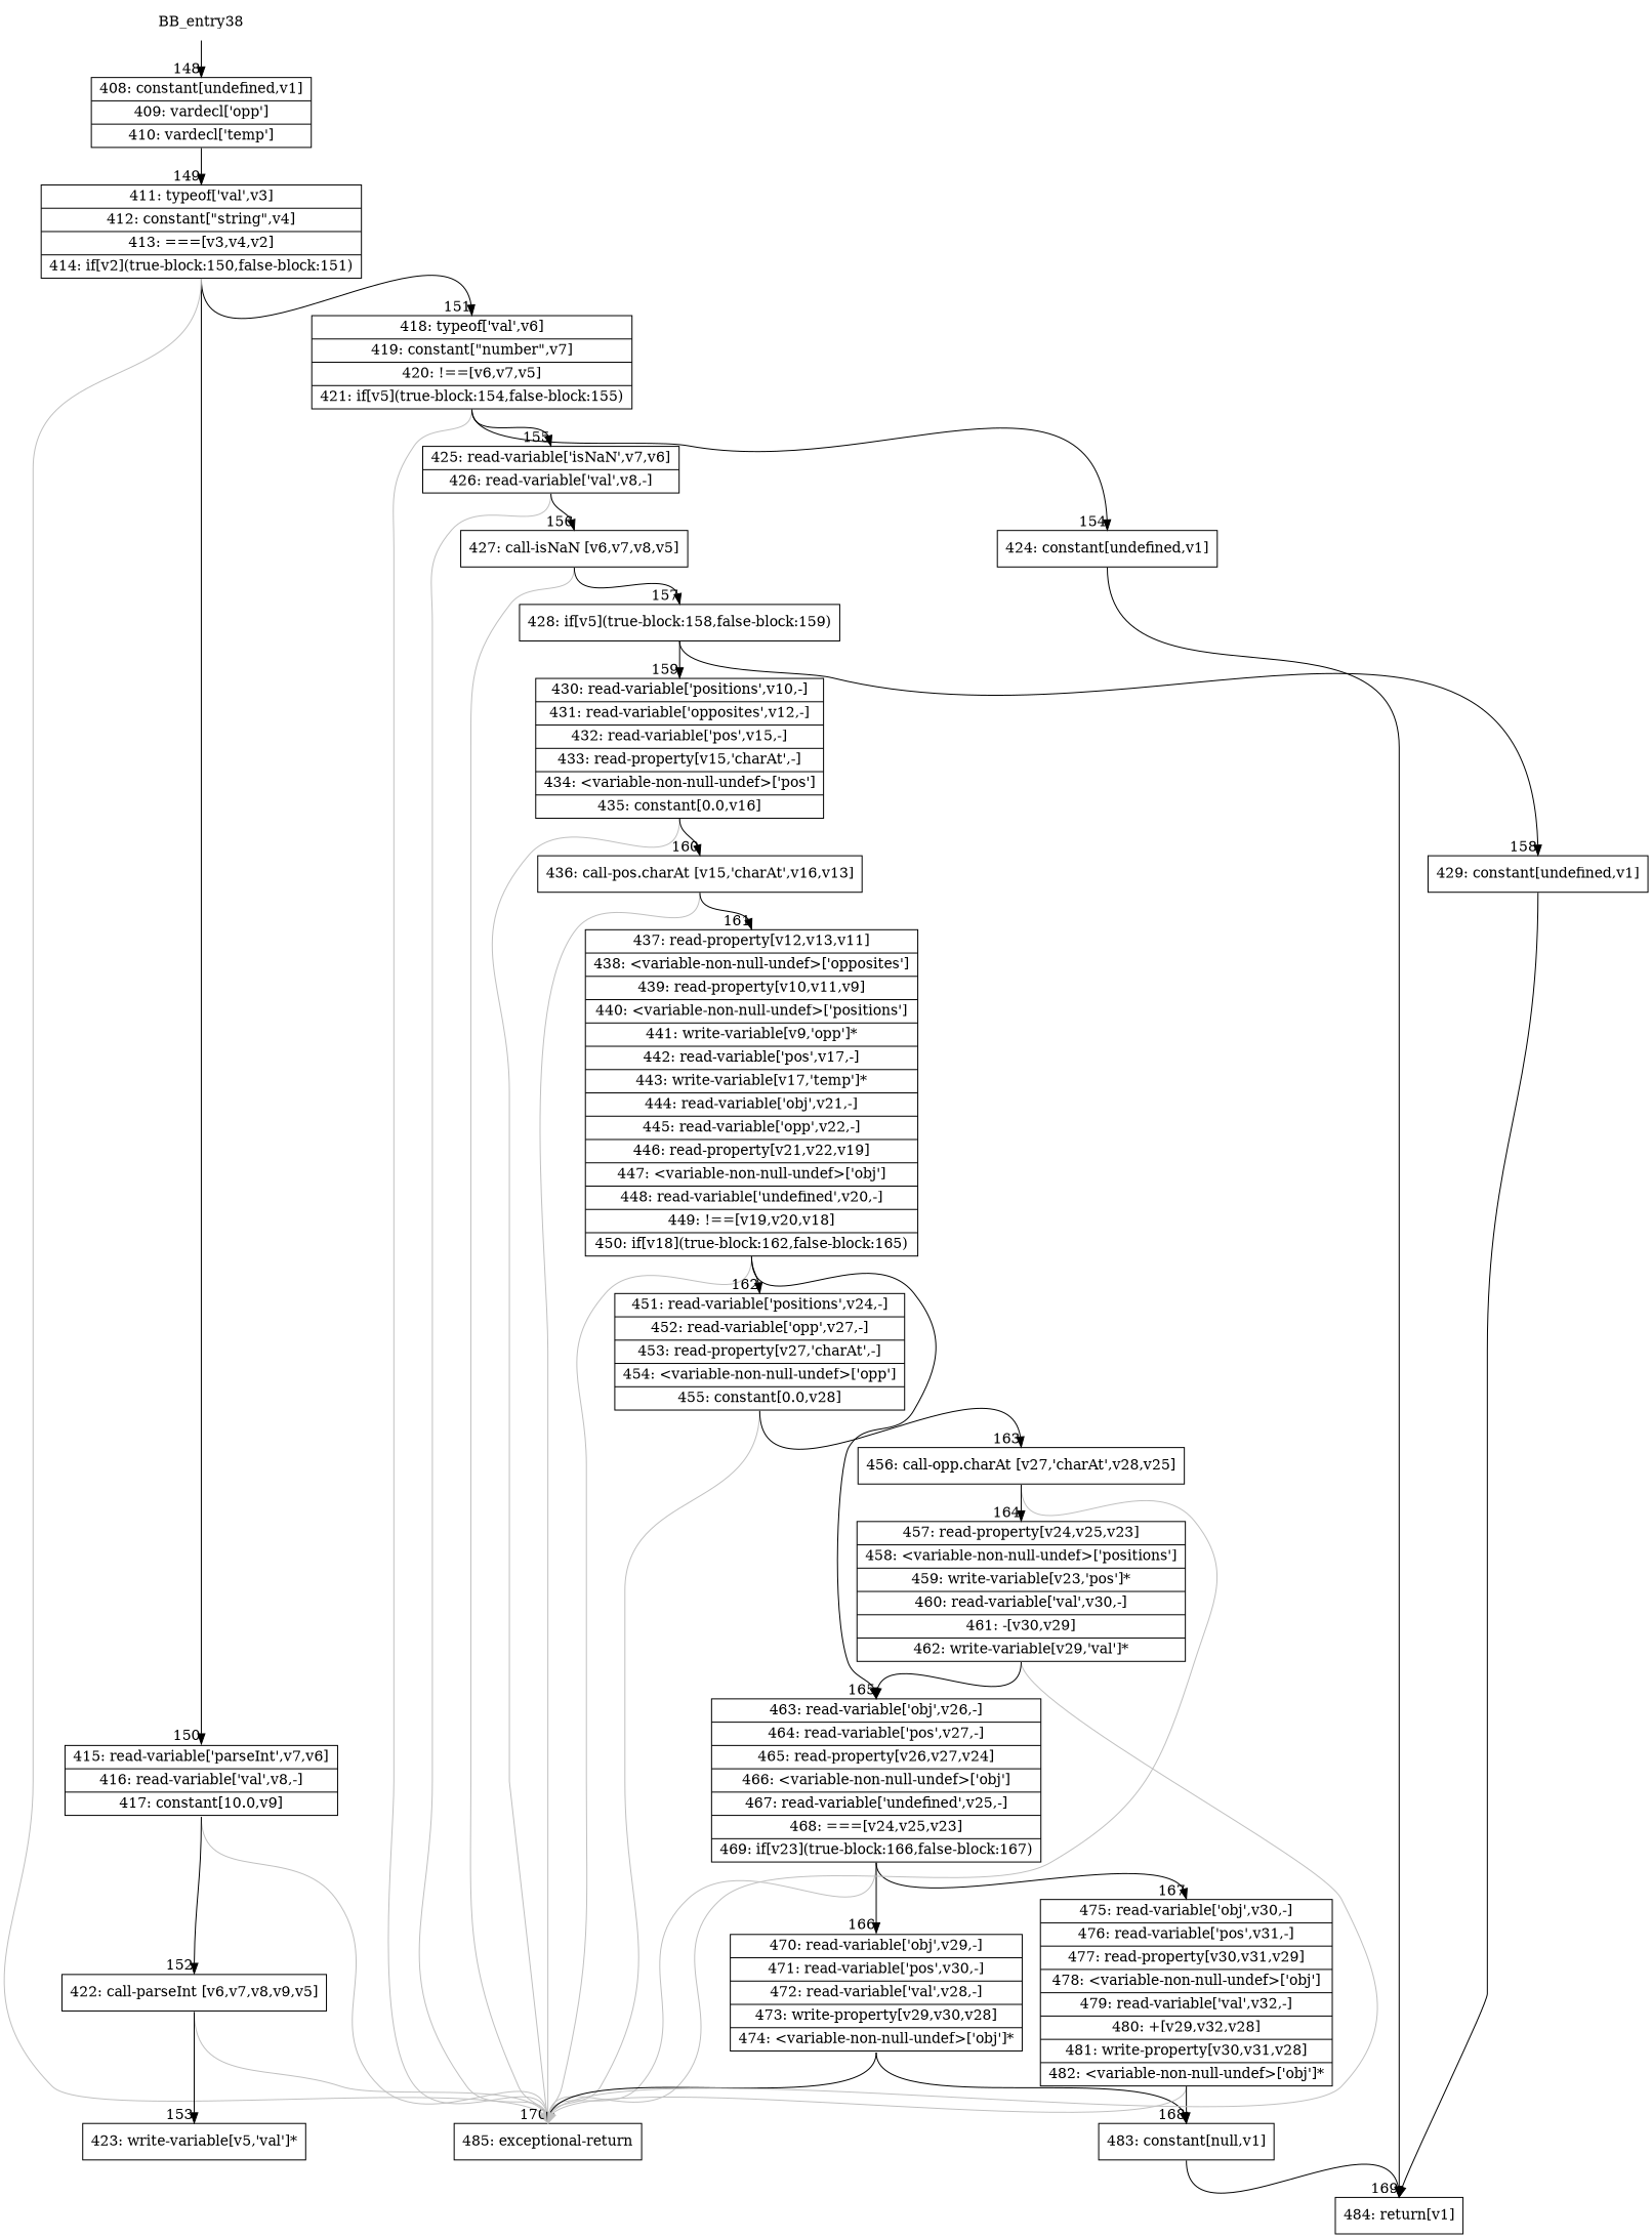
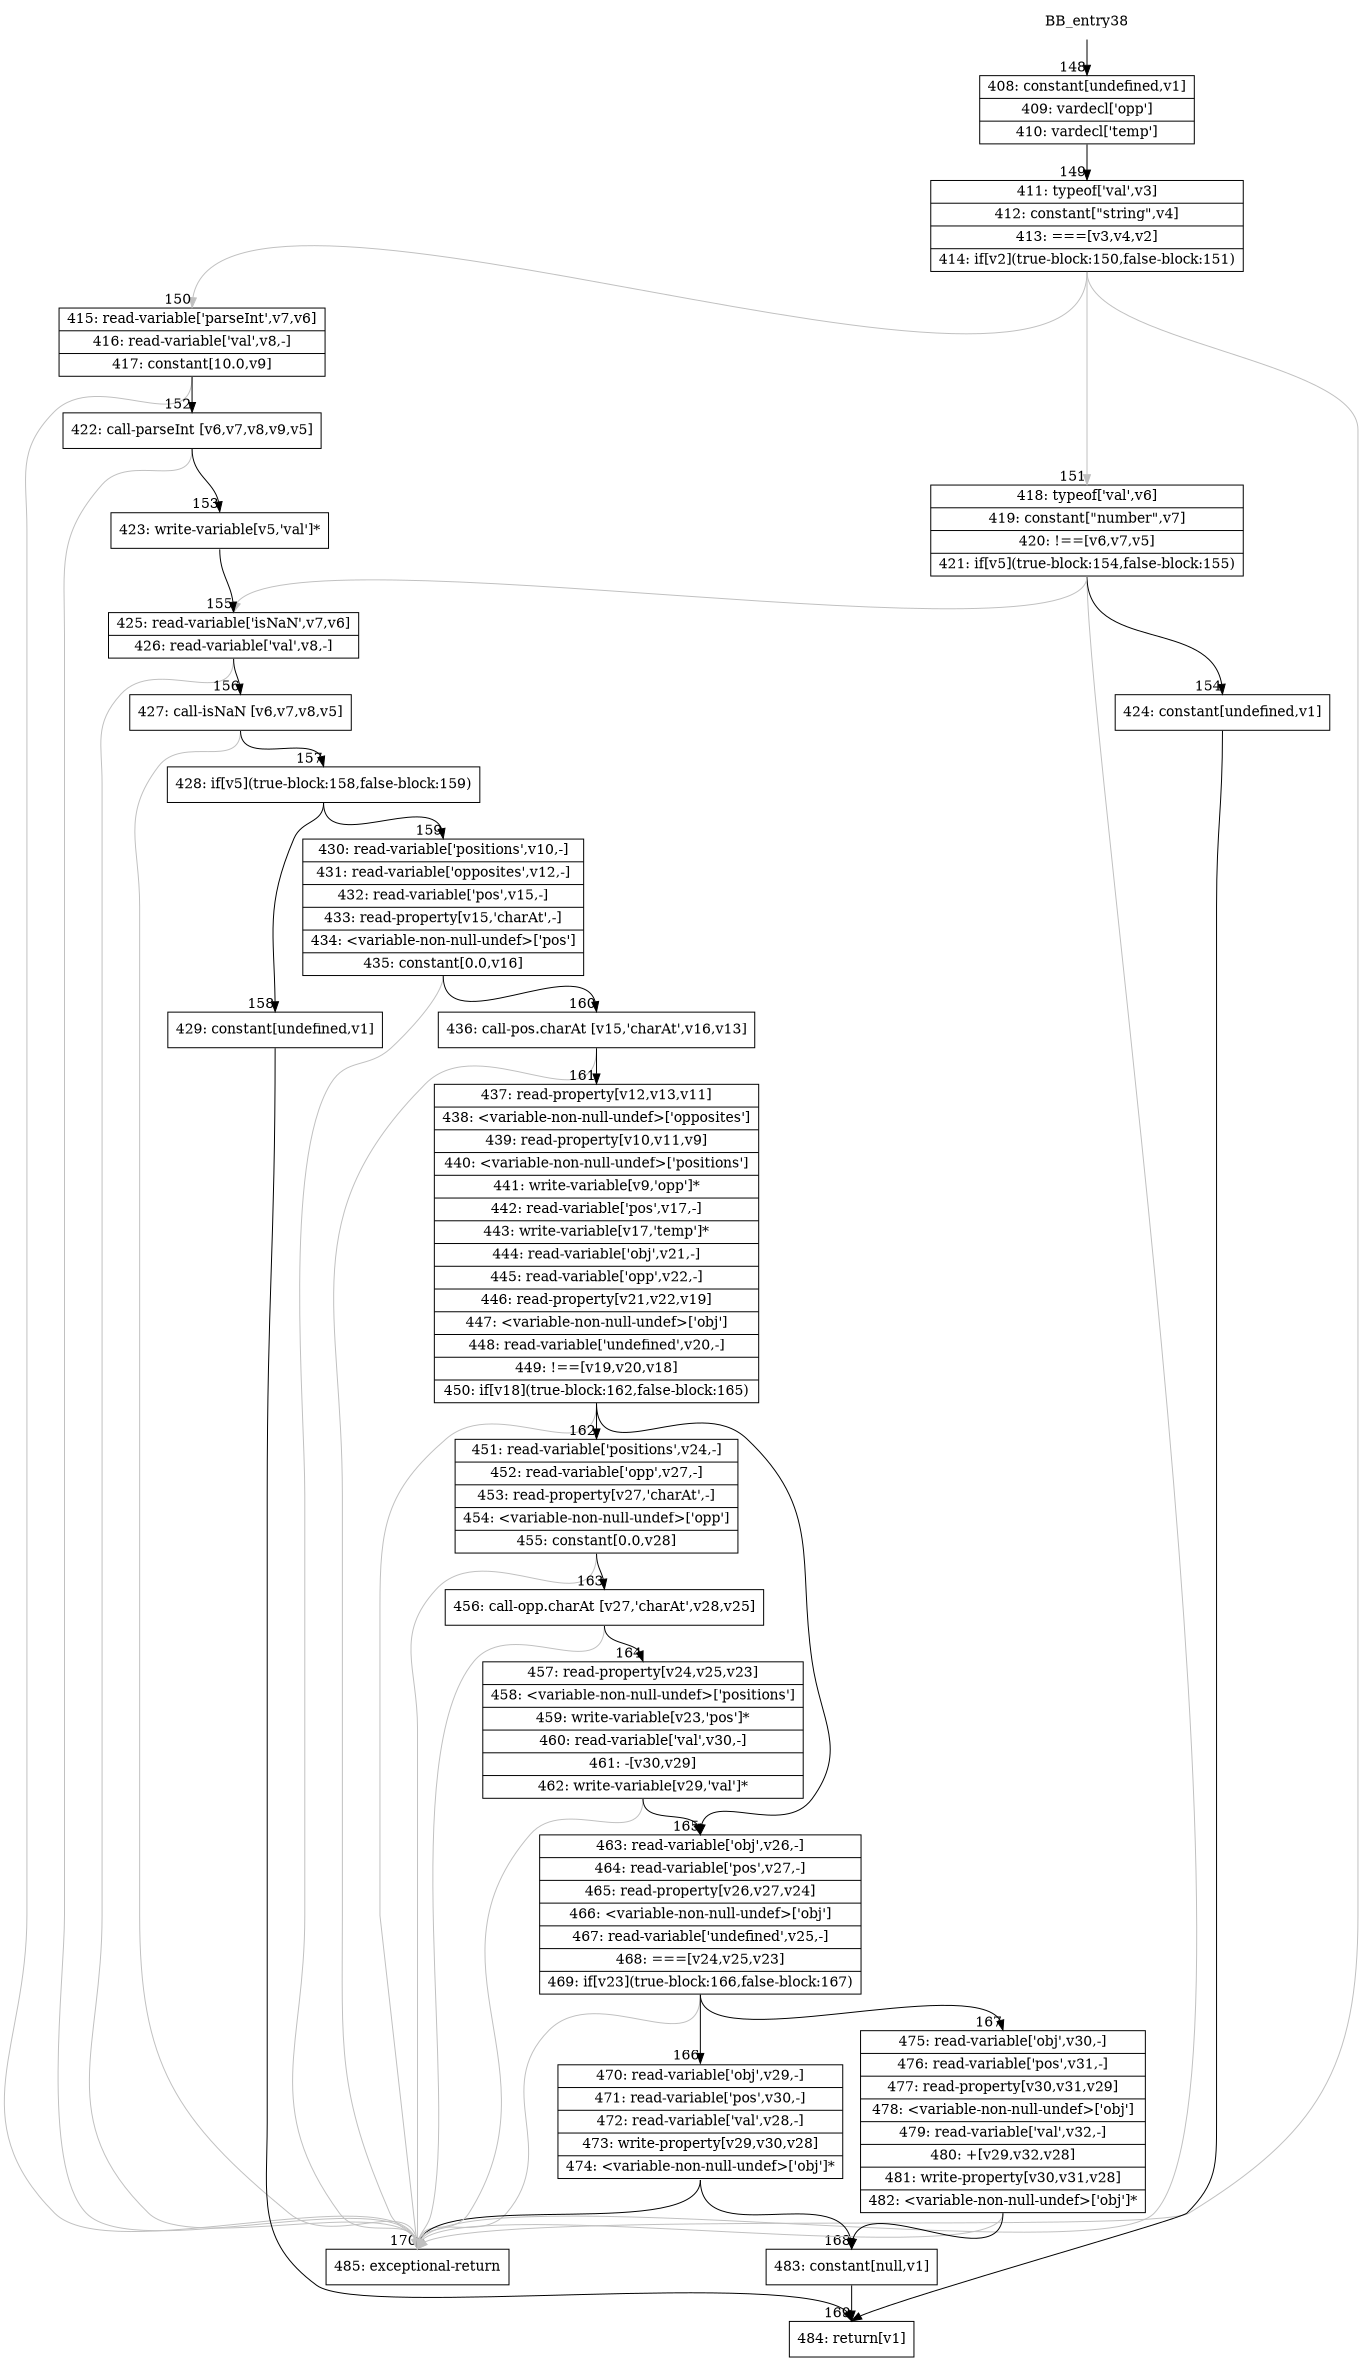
  digraph {
    rankdir=TD
    node [shape=record]
    edge [headport=n tailport=s]
    n1 [label=BB_entry38 shape=none]
    n2 [label="{408: constant[undefined,v1]|409: vardecl['opp']|410: vardecl['temp']}"]
    n3 [label="{411: typeof['val',v3]|412: constant[\"string\",v4]|413: ===[v3,v4,v2]|414: if[v2](true-block:150,false-block:151)}"]
    n4 [label="{415: read-variable['parseInt',v7,v6]|416: read-variable['val',v8,-]|417: constant[10.0,v9]}"]
    n5 [label="{418: typeof['val',v6]|419: constant[\"number\",v7]|420: !==[v6,v7,v5]|421: if[v5](true-block:154,false-block:155)}"]
    n6 [label="{485: exceptional-return}"]
    n7 [label="{422: call-parseInt [v6,v7,v8,v9,v5]}"]
    n8 [label="{424: constant[undefined,v1]}"]
    n9 [label="{425: read-variable['isNaN',v7,v6]|426: read-variable['val',v8,-]}"]
    n10 [label="{423: write-variable[v5,'val']*}"]
    n11 [label="{484: return[v1]}"]
    n12 [label="{427: call-isNaN [v6,v7,v8,v5]}"]
    n13 [label="{428: if[v5](true-block:158,false-block:159)}"]
    n14 [label="{429: constant[undefined,v1]}"]
    n15 [label="{430: read-variable['positions',v10,-]|431: read-variable['opposites',v12,-]|432: read-variable['pos',v15,-]|433: read-property[v15,'charAt',-]|434: \<variable-non-null-undef\>['pos']|435: constant[0.0,v16]}"]
    n16 [label="{436: call-pos.charAt [v15,'charAt',v16,v13]}"]
    n17 [label="{437: read-property[v12,v13,v11]|438: \<variable-non-null-undef\>['opposites']|439: read-property[v10,v11,v9]|440: \<variable-non-null-undef\>['positions']|441: write-variable[v9,'opp']*|442: read-variable['pos',v17,-]|443: write-variable[v17,'temp']*|444: read-variable['obj',v21,-]|445: read-variable['opp',v22,-]|446: read-property[v21,v22,v19]|447: \<variable-non-null-undef\>['obj']|448: read-variable['undefined',v20,-]|449: !==[v19,v20,v18]|450: if[v18](true-block:162,false-block:165)}"]
    n18 [label="{451: read-variable['positions',v24,-]|452: read-variable['opp',v27,-]|453: read-property[v27,'charAt',-]|454: \<variable-non-null-undef\>['opp']|455: constant[0.0,v28]}"]
    n19 [label="{463: read-variable['obj',v26,-]|464: read-variable['pos',v27,-]|465: read-property[v26,v27,v24]|466: \<variable-non-null-undef\>['obj']|467: read-variable['undefined',v25,-]|468: ===[v24,v25,v23]|469: if[v23](true-block:166,false-block:167)}"]
    n20 [label="{456: call-opp.charAt [v27,'charAt',v28,v25]}"]
    n21 [label="{470: read-variable['obj',v29,-]|471: read-variable['pos',v30,-]|472: read-variable['val',v28,-]|473: write-property[v29,v30,v28]|474: \<variable-non-null-undef\>['obj']*}"]
    n22 [label="{475: read-variable['obj',v30,-]|476: read-variable['pos',v31,-]|477: read-property[v30,v31,v29]|478: \<variable-non-null-undef\>['obj']|479: read-variable['val',v32,-]|480: +[v29,v32,v28]|481: write-property[v30,v31,v28]|482: \<variable-non-null-undef\>['obj']*}"]
    n23 [label="{457: read-property[v24,v25,v23]|458: \<variable-non-null-undef\>['positions']|459: write-variable[v23,'pos']*|460: read-variable['val',v30,-]|461: -[v30,v29]|462: write-variable[v29,'val']*}"]
    n24 [label="{483: constant[null,v1]}"]
    n1 -> n2 [headlabel="    148"]
    n2 -> n3 [headlabel="      149"]
-   n3 -> n4 [headlabel="      150"]
-   n3 -> n5 [headlabel="      151"]
+   n3 -> n4 [headlabel="      150" color=gray]
+   n3 -> n5 [headlabel="      151" color=gray]
    n3 -> n6 [color=gray headlabel="      170"]
    n4 -> n6 [color=gray]
    n4 -> n7 [headlabel="      152"]
    n5 -> n6 [color=gray]
    n5 -> n8 [headlabel="      154"]
-   n5 -> n9 [headlabel="      155"]
+   n5 -> n9 [headlabel="      155" color=gray]
    n7 -> n6 [color=gray]
    n7 -> n10 [headlabel="      153"]
    n8 -> n11 [headlabel="      169"]
    n9 -> n6 [color=gray]
    n9 -> n12 [headlabel="      156"]
+   n10 -> n9
    n12 -> n6 [color=gray]
    n12 -> n13 [headlabel="      157"]
    n13 -> n14 [headlabel="      158"]
    n13 -> n15 [headlabel="      159"]
    n14 -> n11
    n15 -> n6 [color=gray]
    n15 -> n16 [headlabel="      160"]
    n16 -> n6 [color=gray]
    n16 -> n17 [headlabel="      161"]
    n17 -> n6 [color=gray]
    n17 -> n18 [headlabel="      162"]
    n17 -> n19 [headlabel="      165"]
    n18 -> n6 [color=gray]
    n18 -> n20 [headlabel="      163"]
    n19 -> n6 [color=gray]
    n19 -> n21 [headlabel="      166"]
    n19 -> n22 [headlabel="      167"]
    n20 -> n6 [color=gray]
    n20 -> n23 [headlabel="      164"]
    n21 -> n6 [color=black]
    n21 -> n24 [headlabel="      168"]
    n22 -> n6 [color=gray]
    n22 -> n24
    n23 -> n6 [color=gray]
    n23 -> n19
    n24 -> n11
  }
